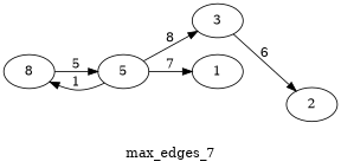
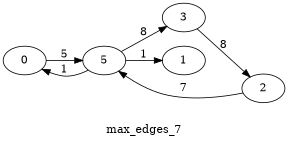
  digraph {
    label=max_edges_7
    rankdir=LR
-   0 [label=8]
+   0
    5
    3
    1
    2
    0 -> 5 [label=5]
    5 -> 0 [label=1]
    5 -> 3 [label=8]
-   5 -> 1 [label=7]
-   3 -> 2 [label=6]
+   5 -> 1 [label=1]
+   3 -> 2 [label=8]
+   2 -> 5 [label=7]
  }
